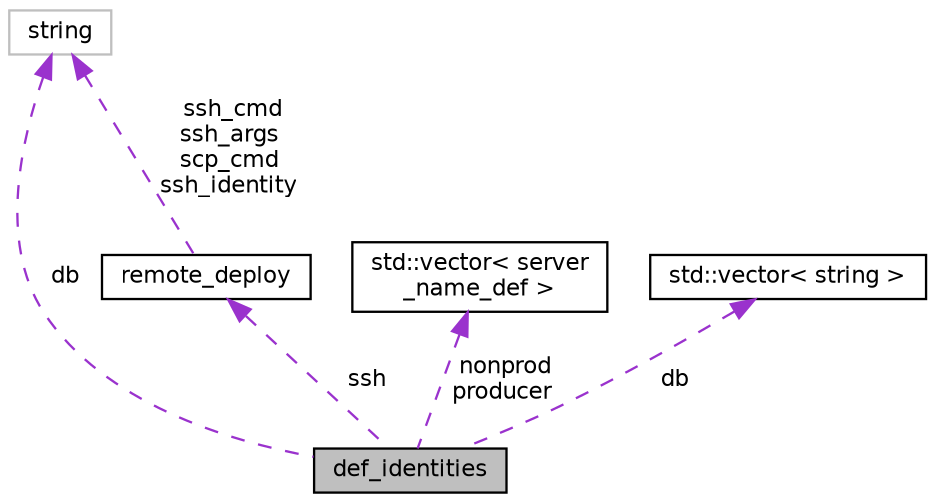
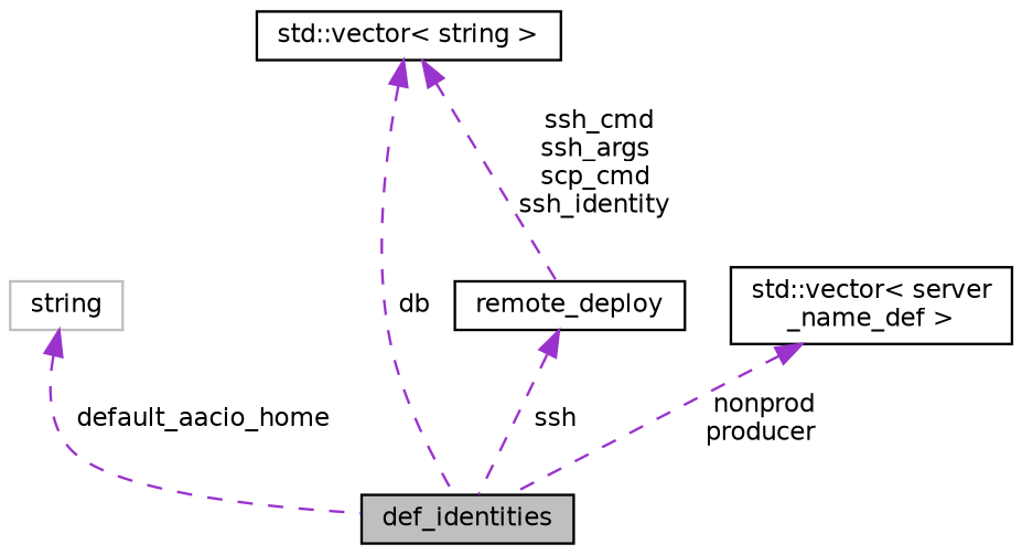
  digraph {
    node [color=black fillcolor=white fontname=Helvetica fontsize=10 shape=record style=filled]
    edge [color=darkorchid3 dir=back fontname=Helvetica fontsize=10 labelfontname=Helvetica labelfontsize=10 style=dashed]
    n1 [fillcolor=grey75 fontcolor=black height=0.2 label=def_identities width=0.4]
    n2 [color=grey75 height=0.2 label=string width=0.4]
    n3 [height=0.2 label=remote_deploy width=0.4]
    n4 [height=0.2 label="std::vector\< server\l_name_def \>" width=0.4]
    n5 [height=0.2 label="std::vector\< string \>" width=0.4]
-   n2 -> n1 [label=" db"]
-   n2 -> n3 [label=" ssh_cmd\nssh_args\nscp_cmd\nssh_identity"]
+   n2 -> n1 [label=" default_aacio_home"]
+   n5 -> n3 [label=" ssh_cmd\nssh_args\nscp_cmd\nssh_identity"]
    n3 -> n1 [label=" ssh"]
    n4 -> n1 [label=" nonprod\nproducer"]
    n5 -> n1 [label=" db"]
  }
